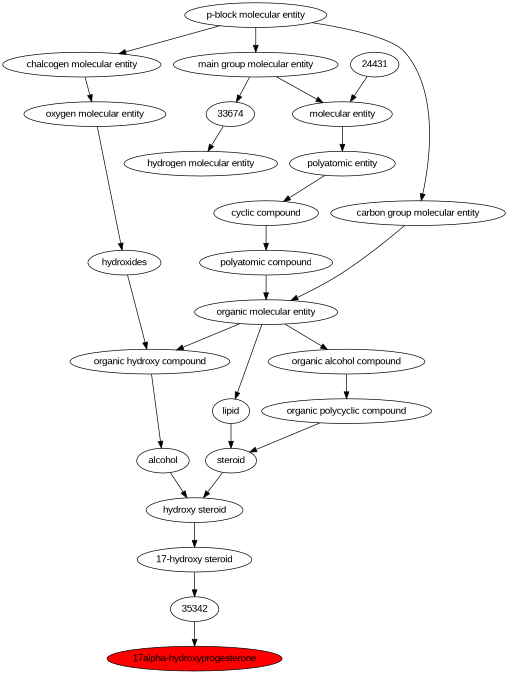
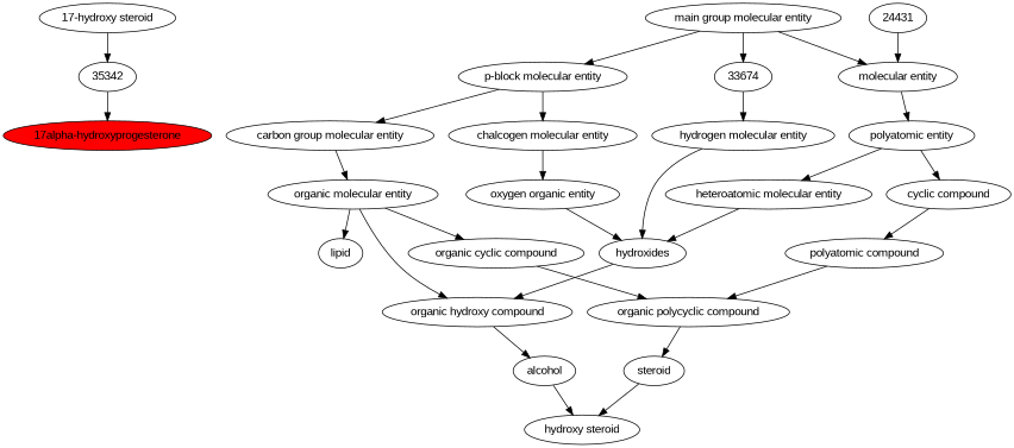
  digraph {
    fontname="Liberation Sans"
    node [fontname="Liberation Sans"]
    edge [fontname="Liberation Sans"]
    n1 [fillcolor=red label="17alpha-hydroxyprogesterone" style=filled]
    n2 [label=35342]
    n3 [label="17-hydroxy steroid"]
    n4 [label="hydroxy steroid"]
    n5 [label=alcohol]
    n6 [label=steroid]
    n7 [label="organic hydroxy compound"]
    n8 [label="organic polycyclic compound"]
    n9 [label=lipid]
    n10 [label=hydroxides]
    n11 [label="organic molecular entity"]
-   n12 [label="organic alcohol compound"]
+   n12 [label="organic cyclic compound"]
    n13 [label="polyatomic compound"]
-   n14 [label="oxygen molecular entity"]
+   n14 [label="oxygen organic entity"]
    n15 [label="hydrogen molecular entity"]
+   n16 [label="heteroatomic molecular entity"]
    n17 [label="carbon group molecular entity"]
    n18 [label="cyclic compound"]
    n19 [label="chalcogen molecular entity"]
    n20 [label=33674]
    n21 [label="polyatomic entity"]
    n22 [label="p-block molecular entity"]
    n23 [label="main group molecular entity"]
    n24 [label="molecular entity"]
    n25 [label=24431]
    n2 -> n1
    n3 -> n2
-   n4 -> n3
    n5 -> n4
    n6 -> n4
    n7 -> n5
    n8 -> n6
-   n9 -> n6
    n10 -> n7
    n11 -> n7
    n11 -> n9
    n11 -> n12
    n12 -> n8
-   n13 -> n11
+   n13 -> n8
    n14 -> n10
+   n15 -> n10
+   n16 -> n10
    n17 -> n11
    n18 -> n13
    n19 -> n14
    n20 -> n15
+   n21 -> n16
    n21 -> n18
    n22 -> n17
    n22 -> n19
    n23 -> n20
-   n22 -> n23
+   n23 -> n22
    n23 -> n24
    n24 -> n21
    n25 -> n24
  }
